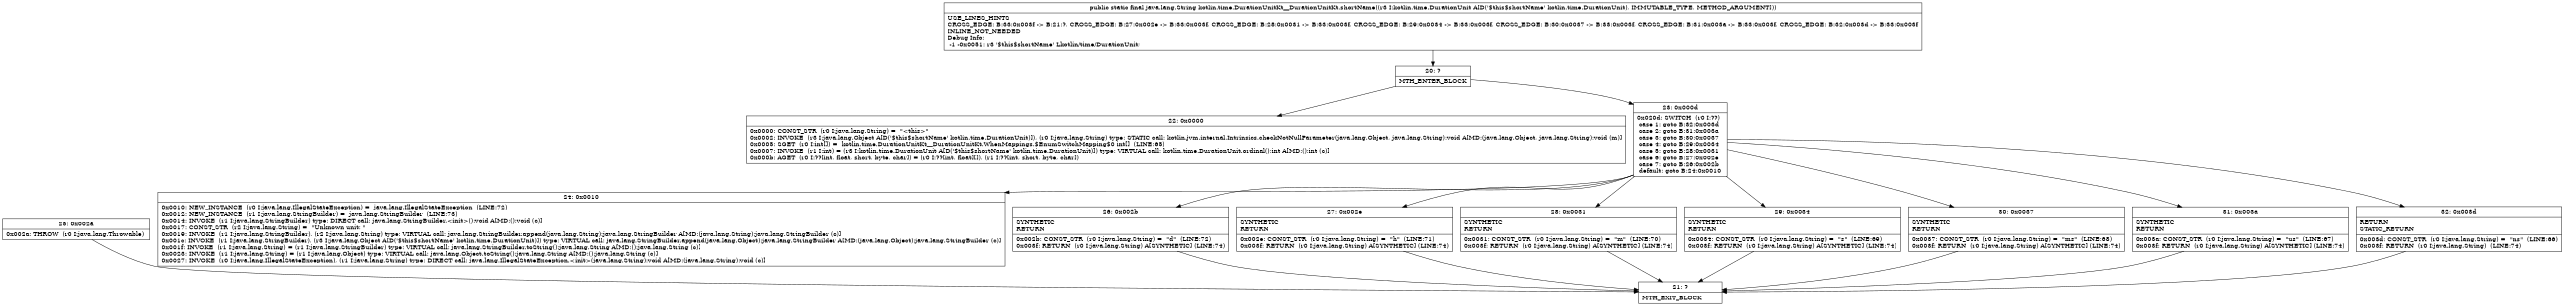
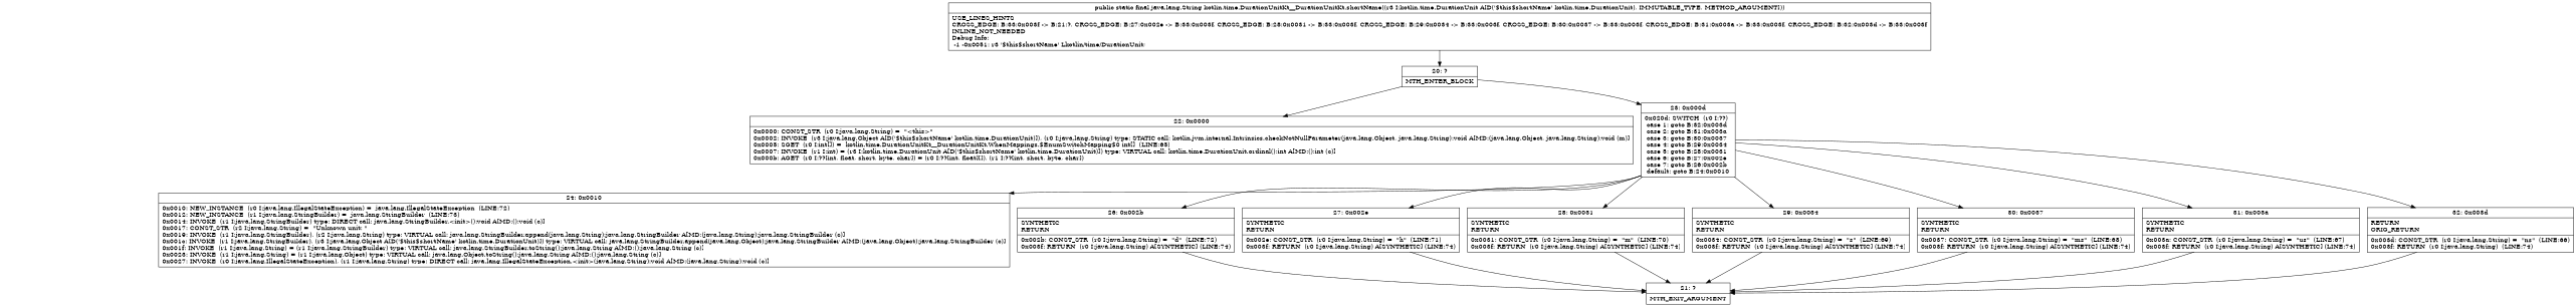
  digraph {
    node [shape=record]
    n1 [label="{20\:\ ?|MTH_ENTER_BLOCK\l}"]
    n2 [label="{22\:\ 0x0000|0x0000: CONST_STR  (r0 I:java.lang.String) =  \"\<this\>\" \l0x0002: INVOKE  (r3 I:java.lang.Object A[D('$this$shortName' kotlin.time.DurationUnit)]), (r0 I:java.lang.String) type: STATIC call: kotlin.jvm.internal.Intrinsics.checkNotNullParameter(java.lang.Object, java.lang.String):void A[MD:(java.lang.Object, java.lang.String):void (m)]\l0x0005: SGET  (r0 I:int[]) =  kotlin.time.DurationUnitKt__DurationUnitKt.WhenMappings.$EnumSwitchMapping$0 int[]  (LINE:65)\l0x0007: INVOKE  (r1 I:int) = (r3 I:kotlin.time.DurationUnit A[D('$this$shortName' kotlin.time.DurationUnit)]) type: VIRTUAL call: kotlin.time.DurationUnit.ordinal():int A[MD:():int (c)]\l0x000b: AGET  (r0 I:??[int, float, short, byte, char]) = (r0 I:??[int, float][]), (r1 I:??[int, short, byte, char]) \l}"]
    n3 [label="{23\:\ 0x000d|0x020d: SWITCH  (r0 I:??)\l case 1: goto B:32:0x003d\l case 2: goto B:31:0x003a\l case 3: goto B:30:0x0037\l case 4: goto B:29:0x0034\l case 5: goto B:28:0x0031\l case 6: goto B:27:0x002e\l case 7: goto B:26:0x002b\l default: goto B:24:0x0010 \l}"]
    n4 [label="{24\:\ 0x0010|0x0010: NEW_INSTANCE  (r0 I:java.lang.IllegalStateException) =  java.lang.IllegalStateException  (LINE:72)\l0x0012: NEW_INSTANCE  (r1 I:java.lang.StringBuilder) =  java.lang.StringBuilder  (LINE:73)\l0x0014: INVOKE  (r1 I:java.lang.StringBuilder) type: DIRECT call: java.lang.StringBuilder.\<init\>():void A[MD:():void (c)]\l0x0017: CONST_STR  (r2 I:java.lang.String) =  \"Unknown unit: \" \l0x0019: INVOKE  (r1 I:java.lang.StringBuilder), (r2 I:java.lang.String) type: VIRTUAL call: java.lang.StringBuilder.append(java.lang.String):java.lang.StringBuilder A[MD:(java.lang.String):java.lang.StringBuilder (c)]\l0x001c: INVOKE  (r1 I:java.lang.StringBuilder), (r3 I:java.lang.Object A[D('$this$shortName' kotlin.time.DurationUnit)]) type: VIRTUAL call: java.lang.StringBuilder.append(java.lang.Object):java.lang.StringBuilder A[MD:(java.lang.Object):java.lang.StringBuilder (c)]\l0x001f: INVOKE  (r1 I:java.lang.String) = (r1 I:java.lang.StringBuilder) type: VIRTUAL call: java.lang.StringBuilder.toString():java.lang.String A[MD:():java.lang.String (c)]\l0x0023: INVOKE  (r1 I:java.lang.String) = (r1 I:java.lang.Object) type: VIRTUAL call: java.lang.Object.toString():java.lang.String A[MD:():java.lang.String (c)]\l0x0027: INVOKE  (r0 I:java.lang.IllegalStateException), (r1 I:java.lang.String) type: DIRECT call: java.lang.IllegalStateException.\<init\>(java.lang.String):void A[MD:(java.lang.String):void (c)]\l}"]
    n5 [label="{26\:\ 0x002b|SYNTHETIC\lRETURN\l|0x002b: CONST_STR  (r0 I:java.lang.String) =  \"d\"  (LINE:72)\l0x003f: RETURN  (r0 I:java.lang.String) A[SYNTHETIC] (LINE:74)\l}"]
    n6 [label="{27\:\ 0x002e|SYNTHETIC\lRETURN\l|0x002e: CONST_STR  (r0 I:java.lang.String) =  \"h\"  (LINE:71)\l0x003f: RETURN  (r0 I:java.lang.String) A[SYNTHETIC] (LINE:74)\l}"]
    n7 [label="{28\:\ 0x0031|SYNTHETIC\lRETURN\l|0x0031: CONST_STR  (r0 I:java.lang.String) =  \"m\"  (LINE:70)\l0x003f: RETURN  (r0 I:java.lang.String) A[SYNTHETIC] (LINE:74)\l}"]
    n8 [label="{29\:\ 0x0034|SYNTHETIC\lRETURN\l|0x0034: CONST_STR  (r0 I:java.lang.String) =  \"s\"  (LINE:69)\l0x003f: RETURN  (r0 I:java.lang.String) A[SYNTHETIC] (LINE:74)\l}"]
    n9 [label="{30\:\ 0x0037|SYNTHETIC\lRETURN\l|0x0037: CONST_STR  (r0 I:java.lang.String) =  \"ms\"  (LINE:68)\l0x003f: RETURN  (r0 I:java.lang.String) A[SYNTHETIC] (LINE:74)\l}"]
    n10 [label="{31\:\ 0x003a|SYNTHETIC\lRETURN\l|0x003a: CONST_STR  (r0 I:java.lang.String) =  \"us\"  (LINE:67)\l0x003f: RETURN  (r0 I:java.lang.String) A[SYNTHETIC] (LINE:74)\l}"]
-   n11 [label="{32\:\ 0x003d|RETURN\lSTATIC_RETURN\l|0x003d: CONST_STR  (r0 I:java.lang.String) =  \"ns\"  (LINE:66)\l0x003f: RETURN  (r0 I:java.lang.String)  (LINE:74)\l}"]
-   n12 [label="{21\:\ ?|MTH_EXIT_BLOCK\l}"]
-   n13 [label="{25\:\ 0x002a|0x002a: THROW  (r0 I:java.lang.Throwable) \l}"]
+   n11 [label="{32\:\ 0x003d|RETURN\lORIG_RETURN\l|0x003d: CONST_STR  (r0 I:java.lang.String) =  \"ns\"  (LINE:66)\l0x003f: RETURN  (r0 I:java.lang.String)  (LINE:74)\l}"]
+   n12 [label="{21\:\ ?|MTH_EXIT_ARGUMENT\l}"]
    n14 [label="{public static final java.lang.String kotlin.time.DurationUnitKt__DurationUnitKt.shortName((r3 I:kotlin.time.DurationUnit A[D('$this$shortName' kotlin.time.DurationUnit), IMMUTABLE_TYPE, METHOD_ARGUMENT]))  | USE_LINES_HINTS\lCROSS_EDGE: B:33:0x003f \-\> B:21:?, CROSS_EDGE: B:27:0x002e \-\> B:33:0x003f, CROSS_EDGE: B:28:0x0031 \-\> B:33:0x003f, CROSS_EDGE: B:29:0x0034 \-\> B:33:0x003f, CROSS_EDGE: B:30:0x0037 \-\> B:33:0x003f, CROSS_EDGE: B:31:0x003a \-\> B:33:0x003f, CROSS_EDGE: B:32:0x003d \-\> B:33:0x003f\lINLINE_NOT_NEEDED\lDebug Info:\l  \-1 \-0x0051: r3 '$this$shortName' Lkotlin\/time\/DurationUnit;\l}"]
    n1 -> n2
    n1 -> n3
    n3 -> n4
    n3 -> n5
    n3 -> n6
    n3 -> n7
    n3 -> n8
    n3 -> n9
    n3 -> n10
    n3 -> n11
    n5 -> n12
    n6 -> n12
    n7 -> n12
    n8 -> n12
    n9 -> n12
    n10 -> n12
    n11 -> n12
-   n13 -> n12
    n14 -> n1
  }
